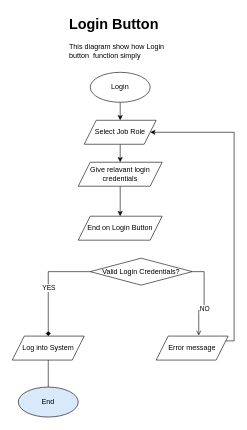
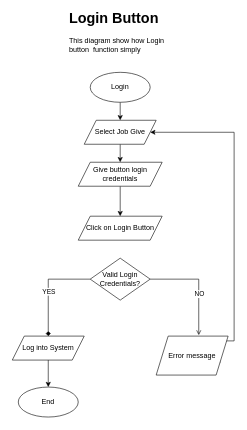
  <mxCell id="0" />
  <mxCell id="1" parent="0" />
  <mxCell id="2" style="edgeStyle=orthogonalEdgeStyle;rounded=0;orthogonalLoop=1;jettySize=auto;html=1;exitX=0.5;exitY=1;exitDx=0;exitDy=0;entryX=0.5;entryY=0;entryDx=0;entryDy=0;" edge="1" parent="1"><mxGeometry relative="1" as="geometry"><mxPoint x="200" y="240" as="sourcePoint" /><mxPoint x="200" y="270" as="targetPoint" /></mxGeometry></mxCell>
  <mxCell id="3" style="edgeStyle=orthogonalEdgeStyle;rounded=0;orthogonalLoop=1;jettySize=auto;html=1;exitX=0.5;exitY=1;exitDx=0;exitDy=0;entryX=0.5;entryY=0;entryDx=0;entryDy=0;" edge="1" parent="1" source="4"><mxGeometry relative="1" as="geometry"><mxPoint x="200" y="200" as="targetPoint" /></mxGeometry></mxCell>
  <mxCell id="4" value="Login" style="ellipse;whiteSpace=wrap;html=1;" vertex="1" parent="1"><mxGeometry x="150" y="120" width="100" height="50" as="geometry" /></mxCell>
  <mxCell id="5" value="" style="edgeStyle=orthogonalEdgeStyle;rounded=0;orthogonalLoop=1;jettySize=auto;html=1;" edge="1" parent="1"><mxGeometry relative="1" as="geometry"><mxPoint x="200" y="310" as="sourcePoint" /><mxPoint x="200" y="360" as="targetPoint" /></mxGeometry></mxCell>
  <mxCell id="6" style="edgeStyle=orthogonalEdgeStyle;rounded=0;orthogonalLoop=1;jettySize=auto;html=1;exitX=0;exitY=0.5;exitDx=0;exitDy=0;endArrow=diamond;" edge="1" parent="1" source="10" target="12"><mxGeometry relative="1" as="geometry" /></mxCell>
  <mxCell id="7" value="YES" style="edgeLabel;html=1;align=center;verticalAlign=middle;resizable=0;points=[];" vertex="1" connectable="0" parent="6"><mxGeometry x="0.091" relative="1" as="geometry"><mxPoint as="offset" /></mxGeometry></mxCell>
  <mxCell id="8" style="edgeStyle=orthogonalEdgeStyle;rounded=0;orthogonalLoop=1;jettySize=auto;html=1;exitX=1;exitY=0.5;exitDx=0;exitDy=0;entryX=0.592;entryY=-0.025;entryDx=0;entryDy=0;entryPerimeter=0;endArrow=open;" edge="1" parent="1" source="10" target="14"><mxGeometry relative="1" as="geometry" /></mxCell>
  <mxCell id="9" value="NO" style="edgeLabel;html=1;align=center;verticalAlign=middle;resizable=0;points=[];" vertex="1" connectable="0" parent="8"><mxGeometry x="0.234" relative="1" as="geometry"><mxPoint y="-2" as="offset" /></mxGeometry></mxCell>
- <mxCell id="10" value="Valid Login Credentials?" style="rhombus;whiteSpace=wrap;html=1;rounded=0;" vertex="1" parent="1"><mxGeometry x="150" y="430" width="170" height="45" as="geometry" /></mxCell>
- <mxCell id="11" style="edgeStyle=orthogonalEdgeStyle;rounded=0;orthogonalLoop=1;jettySize=auto;html=1;endArrow=none;" edge="1" parent="1" source="12" target="16"><mxGeometry relative="1" as="geometry" /></mxCell>
+ <mxCell id="10" value="Valid Login Credentials?" style="rhombus;whiteSpace=wrap;html=1;rounded=0;" vertex="1" parent="1"><mxGeometry x="150" y="430" width="100" height="70" as="geometry" /></mxCell>
+ <mxCell id="11" style="edgeStyle=orthogonalEdgeStyle;rounded=0;orthogonalLoop=1;jettySize=auto;html=1;" edge="1" parent="1" source="12" target="16"><mxGeometry relative="1" as="geometry" /></mxCell>
  <mxCell id="12" value="Log into System" style="shape=parallelogram;perimeter=parallelogramPerimeter;whiteSpace=wrap;html=1;fixedSize=1;" vertex="1" parent="1"><mxGeometry x="20" y="560" width="120" height="40" as="geometry" /></mxCell>
  <mxCell id="13" style="edgeStyle=orthogonalEdgeStyle;rounded=0;orthogonalLoop=1;jettySize=auto;html=1;entryX=1;entryY=0.5;entryDx=0;entryDy=0;exitX=1;exitY=0.75;exitDx=0;exitDy=0;" edge="1" parent="1" source="14" target="17"><mxGeometry relative="1" as="geometry"><mxPoint x="260" y="220" as="targetPoint" /><Array as="points"><mxPoint x="390" y="568" /><mxPoint x="390" y="220" /></Array></mxGeometry></mxCell>
- <mxCell id="14" value="Error message" style="shape=parallelogram;perimeter=parallelogramPerimeter;whiteSpace=wrap;html=1;fixedSize=1;" vertex="1" parent="1"><mxGeometry x="260" y="560" width="120" height="40" as="geometry" /></mxCell>
- <mxCell id="15" value="&lt;h1&gt;Login Button&lt;/h1&gt;&lt;p&gt;This diagram show how Login button&amp;nbsp; function simply&lt;/p&gt;" style="text;html=1;strokeColor=none;fillColor=none;spacing=5;spacingTop=-20;whiteSpace=wrap;overflow=hidden;rounded=0;" vertex="1" parent="1"><mxGeometry x="110" y="20" width="190" height="80" as="geometry" /></mxCell>
- <mxCell id="16" value="End" style="ellipse;whiteSpace=wrap;html=1;fillColor=#dae8fc;" vertex="1" parent="1"><mxGeometry x="30" y="645" width="100" height="50" as="geometry" /></mxCell>
- <mxCell id="17" value="&lt;span&gt;Select Job Role&lt;/span&gt;" style="shape=parallelogram;perimeter=parallelogramPerimeter;whiteSpace=wrap;html=1;fixedSize=1;" vertex="1" parent="1"><mxGeometry x="140" y="200" width="120" height="40" as="geometry" /></mxCell>
- <mxCell id="18" value="&lt;span&gt;Give relavant login credentials&lt;/span&gt;" style="shape=parallelogram;perimeter=parallelogramPerimeter;whiteSpace=wrap;html=1;fixedSize=1;" vertex="1" parent="1"><mxGeometry x="130" y="270" width="140" height="40" as="geometry" /></mxCell>
- <mxCell id="19" value="End on Login Button" style="shape=parallelogram;perimeter=parallelogramPerimeter;whiteSpace=wrap;html=1;fixedSize=1;" vertex="1" parent="1"><mxGeometry x="130" y="360" width="140" height="40" as="geometry" /></mxCell>
+ <mxCell id="14" value="Error message" style="shape=parallelogram;perimeter=parallelogramPerimeter;whiteSpace=wrap;html=1;fixedSize=1;" vertex="1" parent="1"><mxGeometry x="260" y="560" width="120" height="65" as="geometry" /></mxCell>
+ <mxCell id="15" value="&lt;h1&gt;Login Button&lt;/h1&gt;&lt;p&gt;This diagram show how Login button&amp;nbsp; function simply&lt;/p&gt;" style="text;html=1;strokeColor=none;fillColor=none;spacing=5;spacingTop=-20;whiteSpace=wrap;overflow=hidden;rounded=0;" vertex="1" parent="1"><mxGeometry x="110" y="10" width="190" height="80" as="geometry" /></mxCell>
+ <mxCell id="16" value="End" style="ellipse;whiteSpace=wrap;html=1;" vertex="1" parent="1"><mxGeometry x="30" y="645" width="100" height="50" as="geometry" /></mxCell>
+ <mxCell id="17" value="&lt;span&gt;Select Job Give&lt;/span&gt;" style="shape=parallelogram;perimeter=parallelogramPerimeter;whiteSpace=wrap;html=1;fixedSize=1;" vertex="1" parent="1"><mxGeometry x="140" y="200" width="120" height="40" as="geometry" /></mxCell>
+ <mxCell id="18" value="&lt;span&gt;Give button login credentials&lt;/span&gt;" style="shape=parallelogram;perimeter=parallelogramPerimeter;whiteSpace=wrap;html=1;fixedSize=1;" vertex="1" parent="1"><mxGeometry x="130" y="270" width="140" height="40" as="geometry" /></mxCell>
+ <mxCell id="19" value="Click on Login Button" style="shape=parallelogram;perimeter=parallelogramPerimeter;whiteSpace=wrap;html=1;fixedSize=1;" vertex="1" parent="1"><mxGeometry x="130" y="360" width="140" height="40" as="geometry" /></mxCell>
